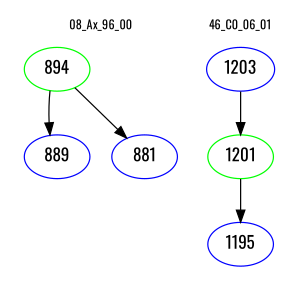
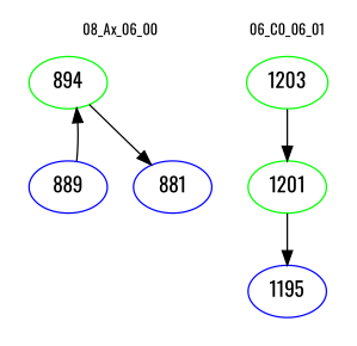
  digraph {
    fontname=Oswald
    node [color=green fontname=Oswald]
    edge [color=black fontname=Oswald]
    n1 [label=894]
    n2 [color=blue label=889]
    n3 [color=blue label=881]
-   n4 [color=blue label=1203]
+   n4 [label=1203]
    n5 [label=1201]
    n6 [color=blue label=1195]
    subgraph cluster_1 {
      color=white
      fontsize=10
-     label="08_Ax_96_00"
+     label="08_Ax_06_00"
      n1
      n2
      n3
    }
    subgraph cluster_2 {
      color=white
      fontsize=10
-     label="46_C0_06_01"
+     label="06_C0_06_01"
      n4
      n5
      n6
    }
-   n1 -> n2
+   n2 -> n1
    n1 -> n3
    n4 -> n5
    n5 -> n6
  }
